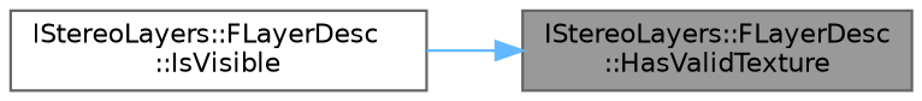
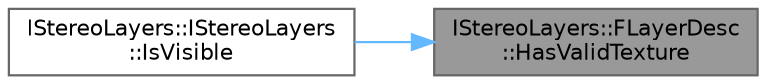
  digraph {
    rankdir=RL
    node [fontname=Helvetica fontsize=10 shape=box style=filled]
    n1 [color=gray40 fillcolor=grey60 fontcolor=black height=0.2 label="IStereoLayers::FLayerDesc\l::HasValidTexture" width=0.4]
-   n2 [color=grey40 fillcolor=white height=0.2 label="IStereoLayers::FLayerDesc\l::IsVisible" width=0.4]
+   n2 [color=grey40 fillcolor=white height=0.2 label="IStereoLayers::IStereoLayers\l::IsVisible" width=0.4]
    n1 -> n2 [color=steelblue1 dir=back fontname=Helvetica fontsize=10 labelfontname=Helvetica labelfontsize=10 style=solid]
  }
